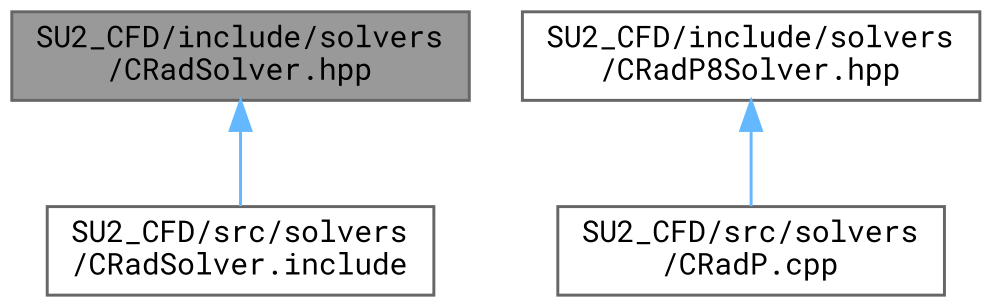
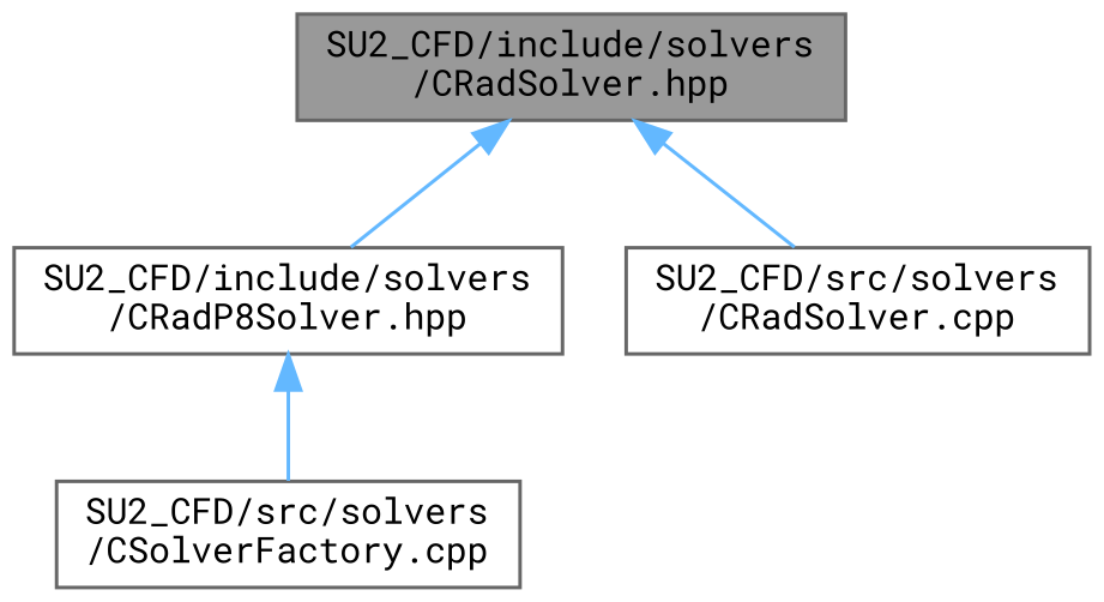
  digraph {
    fontname="Roboto Mono"
    node [color=grey40 fillcolor=white fontname="Roboto Mono" fontsize=10 shape=box style=filled]
    edge [color=steelblue1 dir=back fontname="Roboto Mono" fontsize=10 labelfontname=Helvetica labelfontsize=10 style=solid]
    n1 [color=gray40 fillcolor=grey60 fontcolor=black height=0.2 label="SU2_CFD/include/solvers\l/CRadSolver.hpp" width=0.4]
    n2 [height=0.2 label="SU2_CFD/include/solvers\l/CRadP8Solver.hpp" width=0.4]
-   n3 [height=0.2 label="SU2_CFD/src/solvers\l/CRadSolver.include" width=0.4]
-   n4 [height=0.2 label="SU2_CFD/src/solvers\l/CRadP.cpp" width=0.4]
+   n3 [height=0.2 label="SU2_CFD/src/solvers\l/CRadSolver.cpp" width=0.4]
+   n4 [height=0.2 label="SU2_CFD/src/solvers\l/CSolverFactory.cpp" width=0.4]
+   n1 -> n2
    n1 -> n3
    n2 -> n4
  }
